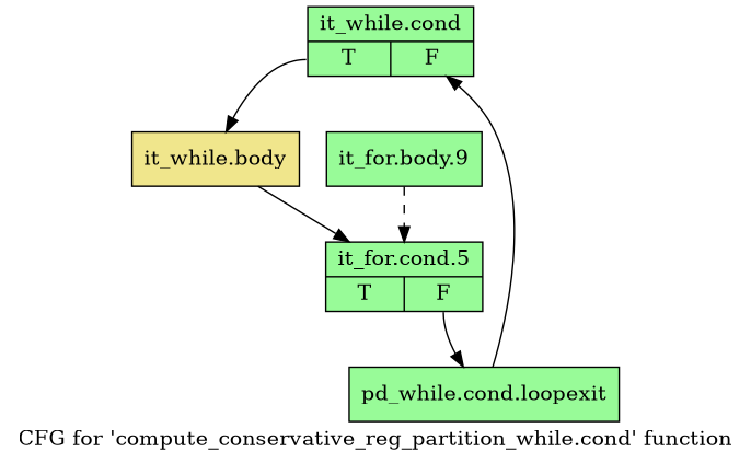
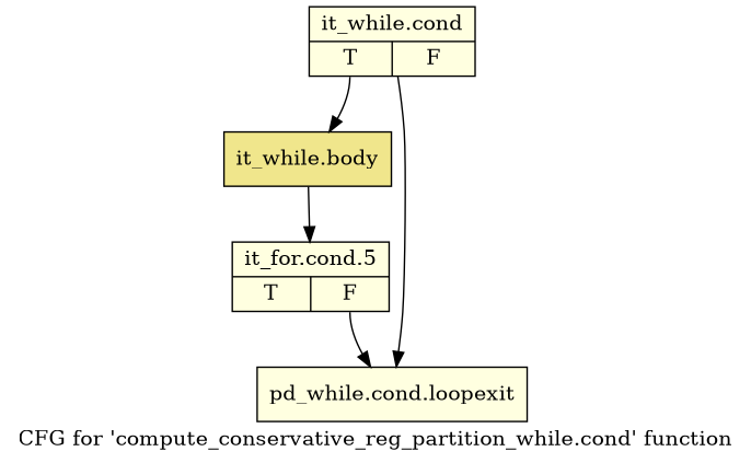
  digraph {
    label="CFG for 'compute_conservative_reg_partition_while.cond' function"
    node [fillcolor=lightyellow shape=record style=filled]
    edge [style=solid]
-   n1 [fillcolor=palegreen label="{it_while.cond|{<s0>T|<s1>F}}"]
+   n1 [label="{it_while.cond|{<s0>T|<s1>F}}"]
    n2 [fillcolor=khaki label="{it_while.body}"]
-   n3 [fillcolor=palegreen label="{it_for.cond.5|{<s0>T|<s1>F}}"]
-   n4 [fillcolor=palegreen label="{pd_while.cond.loopexit}"]
-   n5 [fillcolor=palegreen label="{it_for.body.9}"]
+   n3 [label="{it_for.cond.5|{<s0>T|<s1>F}}"]
+   n4 [label="{pd_while.cond.loopexit}"]
    n1 -> n2 [tailport=s0]
    n2 -> n3
    n3 -> n4 [tailport=s1]
-   n4 -> n1
-   n5 -> n3 [style=dashed]
+   n1 -> n4
  }
